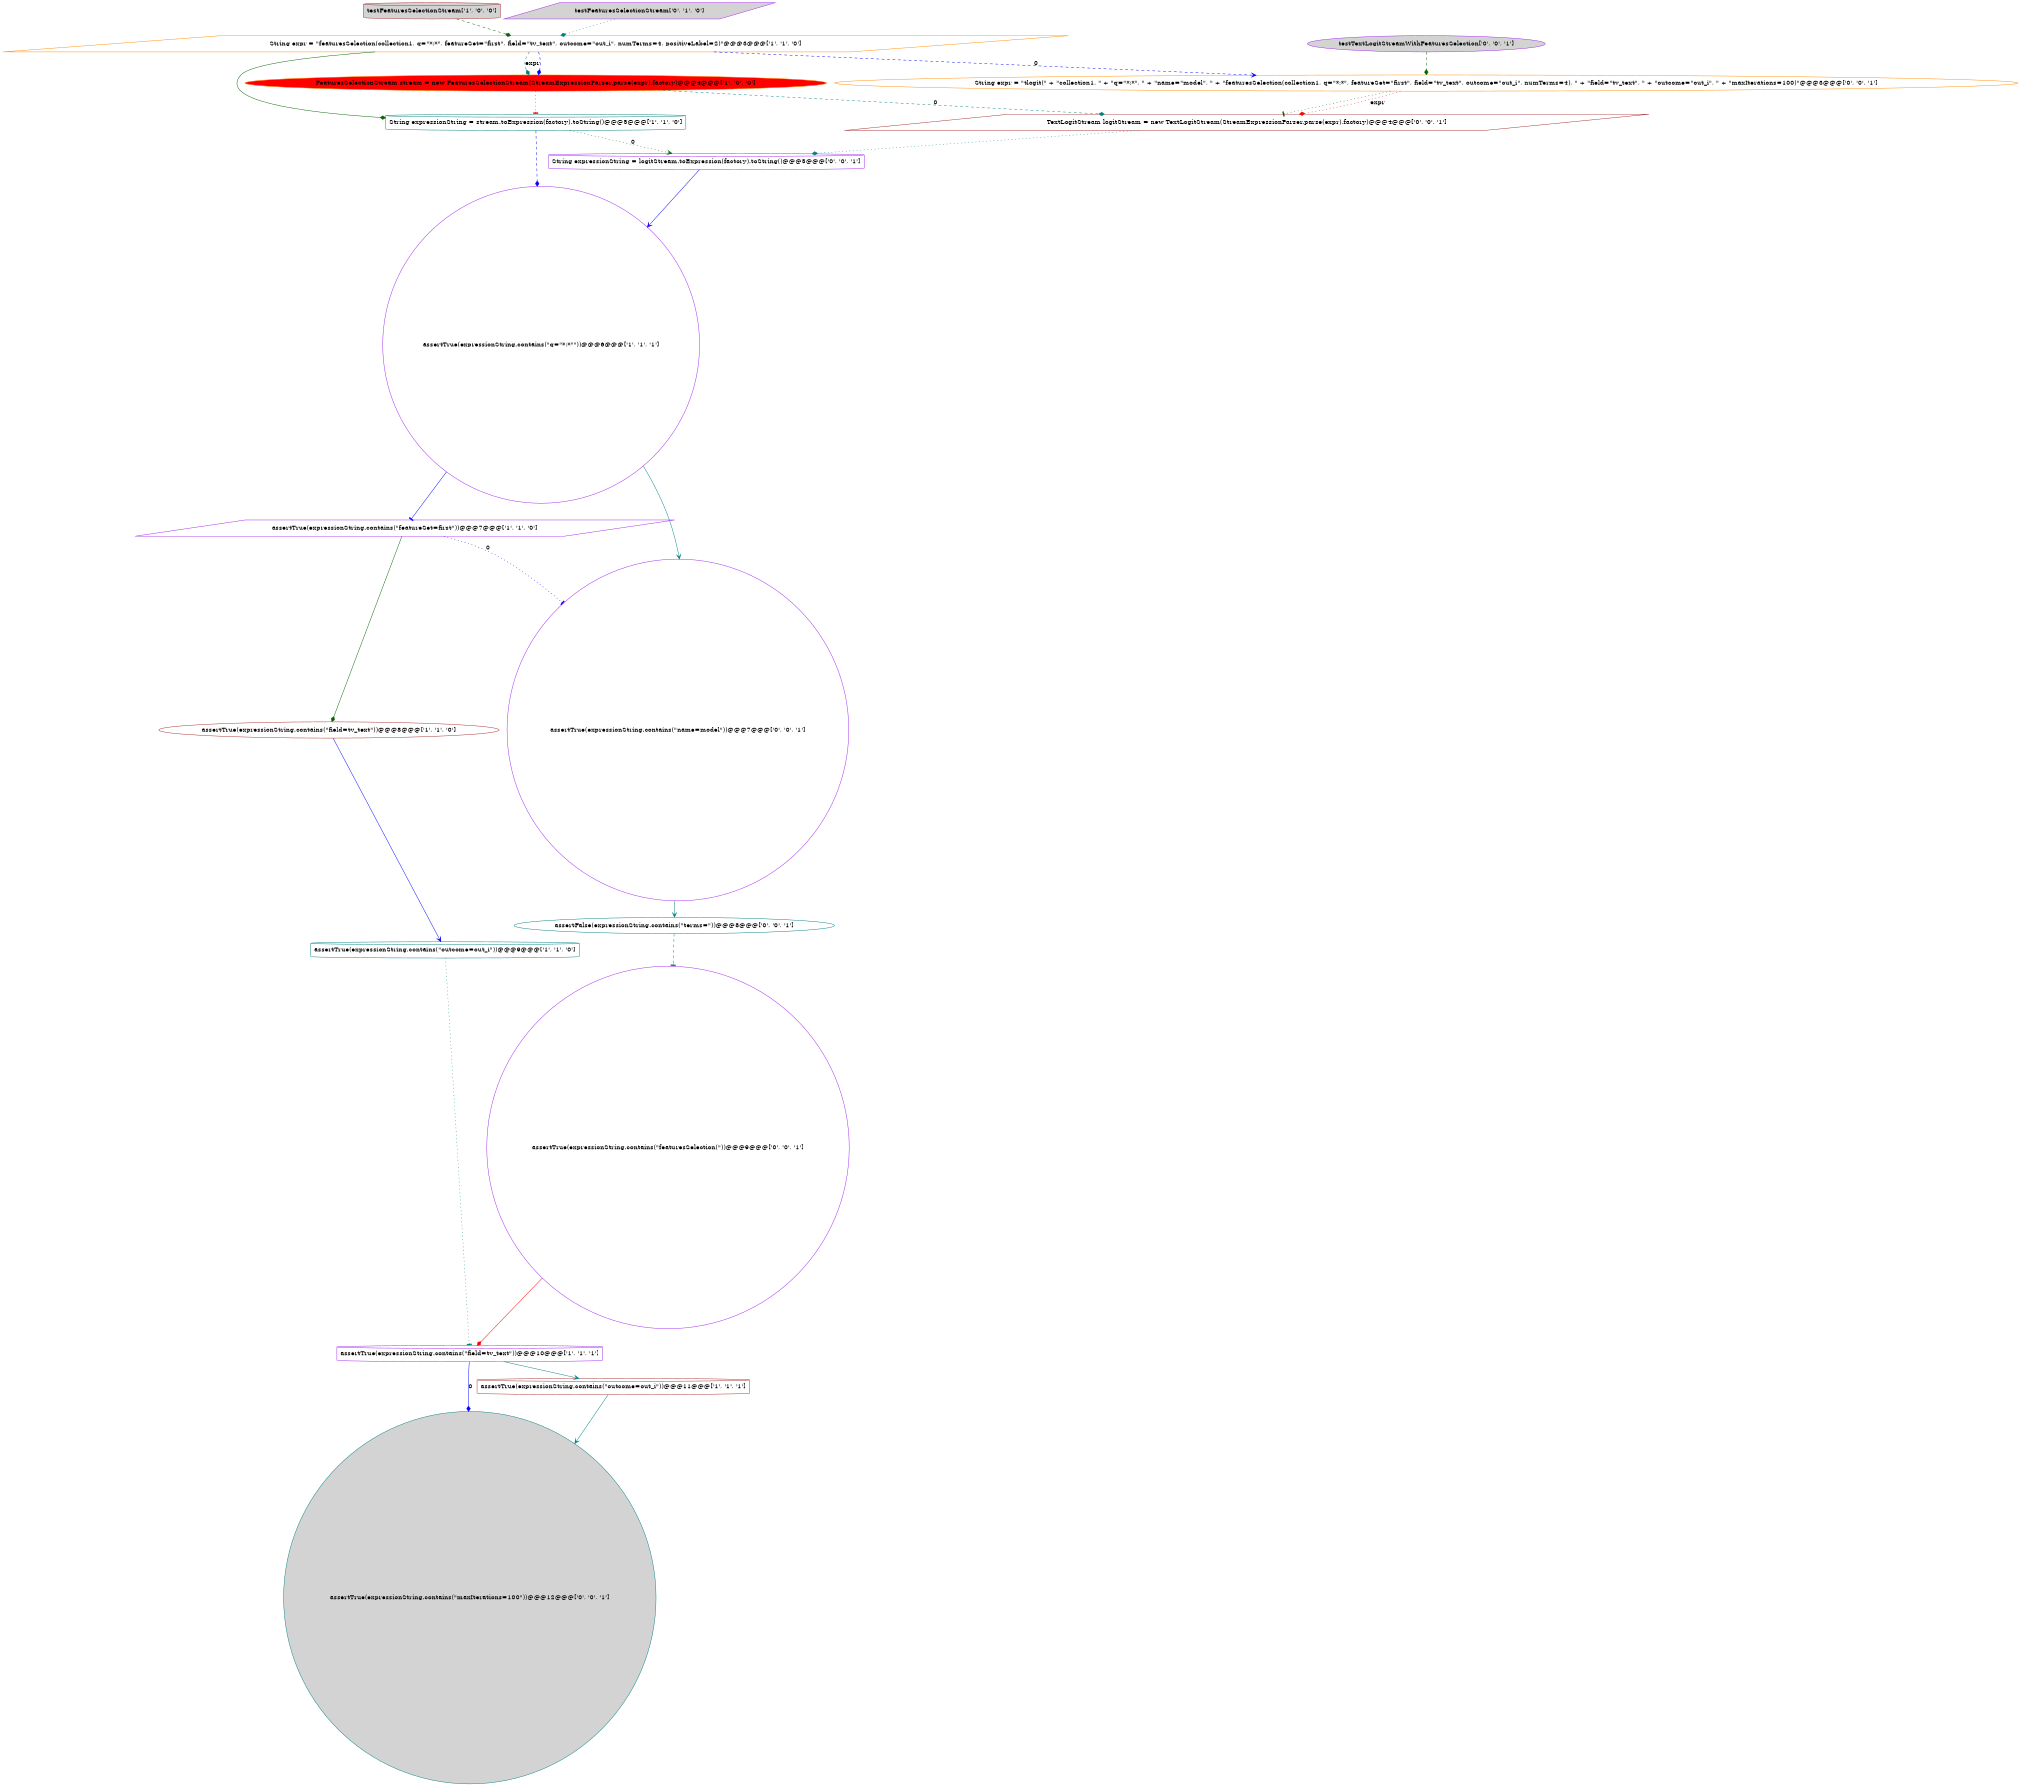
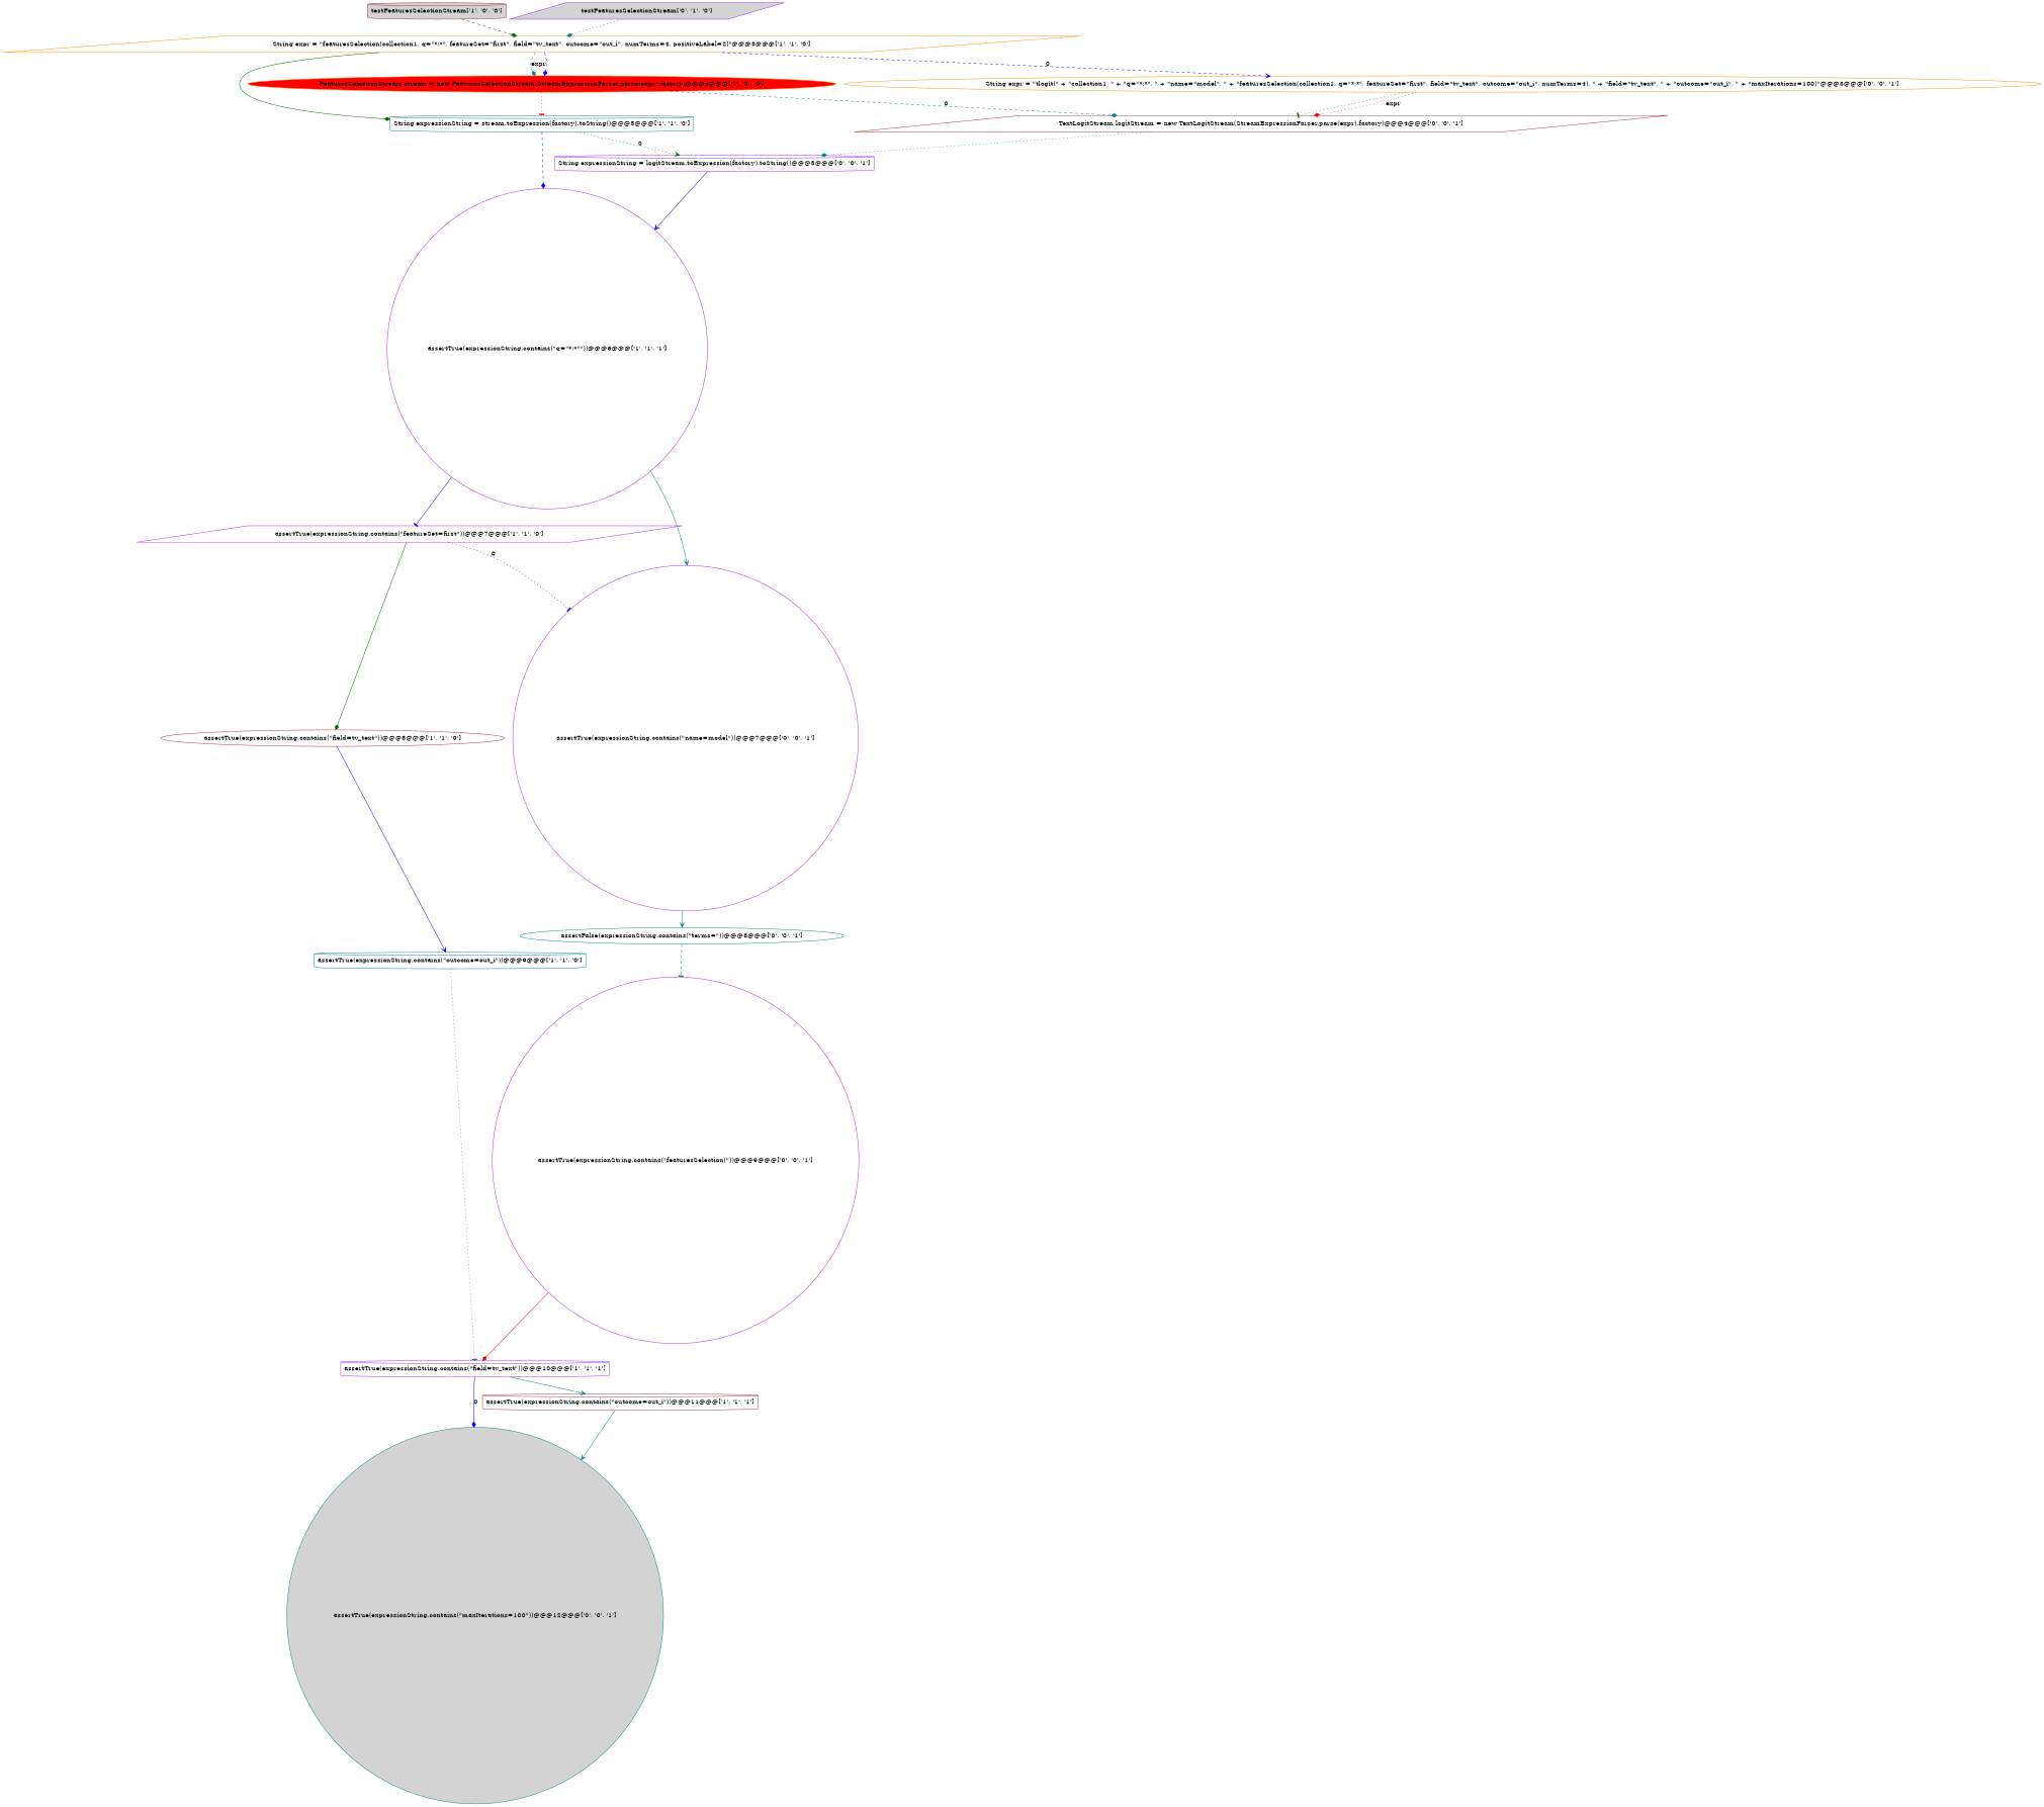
  digraph {
    fontname="DejaVu Serif"
    node [fillcolor=white shape=cylinder style=filled color=purple fontname="DejaVu Serif"]
    edge [style=solid color=teal arrowhead=diamond fontname="DejaVu Serif"]
    n1 [label="assertTrue(expressionString.contains(\"q=\"*:*\"\"))@@@6@@@['1', '1', '1']" shape=circle]
    n2 [label="assertTrue(expressionString.contains(\"name=model\"))@@@7@@@['0', '0', '1']" shape=circle]
    n3 [label="assertTrue(expressionString.contains(\"featureSet=first\"))@@@7@@@['1', '1', '0']" shape=parallelogram]
    n4 [label="assertTrue(expressionString.contains(\"outcome=out_i\"))@@@9@@@['1', '1', '0']" color=teal]
    n5 [label="assertTrue(expressionString.contains(\"field=tv_text\"))@@@10@@@['1', '1', '1']"]
    n6 [fillcolor=lightgray label="testFeaturesSelectionStream['1', '0', '0']" color=brown]
    n7 [label="String expr = \"featuresSelection(collection1, q=\"*:*\", featureSet=\"first\", field=\"tv_text\", outcome=\"out_i\", numTerms=4, positiveLabel=2)\"@@@3@@@['1', '1', '0']" shape=parallelogram color=darkorange]
    n8 [label="String expressionString = stream.toExpression(factory).toString()@@@5@@@['1', '1', '0']" color=teal]
    n9 [fillcolor=red label="FeaturesSelectionStream stream = new FeaturesSelectionStream(StreamExpressionParser.parse(expr),factory)@@@4@@@['1', '0', '0']" shape=ellipse color=darkorange]
    n10 [label="String expr = \"tlogit(\" + \"collection1, \" + \"q=\"*:*\", \" + \"name=\"model\", \" + \"featuresSelection(collection1, q=\"*:*\", featureSet=\"first\", field=\"tv_text\", outcome=\"out_i\", numTerms=4), \" + \"field=\"tv_text\", \" + \"outcome=\"out_i\", \" + \"maxIterations=100)\"@@@3@@@['0', '0', '1']" shape=ellipse color=darkorange]
    n11 [label="assertFalse(expressionString.contains(\"terms=\"))@@@8@@@['0', '0', '1']" shape=ellipse color=teal]
    n12 [label="assertTrue(expressionString.contains(\"featuresSelection(\"))@@@9@@@['0', '0', '1']" shape=circle]
-   n13 [fillcolor=lightgray label="testTextLogitStreamWithFeaturesSelection['0', '0', '1']" shape=ellipse]
    n14 [label="TextLogitStream logitStream = new TextLogitStream(StreamExpressionParser.parse(expr),factory)@@@4@@@['0', '0', '1']" shape=parallelogram color=brown]
    n15 [label="String expressionString = logitStream.toExpression(factory).toString()@@@5@@@['0', '0', '1']"]
    n16 [fillcolor=lightgray label="assertTrue(expressionString.contains(\"maxIterations=100\"))@@@12@@@['0', '0', '1']" shape=circle color=teal]
    n17 [label="assertTrue(expressionString.contains(\"outcome=out_i\"))@@@11@@@['1', '1', '1']" color=brown]
    n18 [fillcolor=lightgray label="testFeaturesSelectionStream['0', '1', '0']" shape=parallelogram]
    n19 [label="assertTrue(expressionString.contains(\"field=tv_text\"))@@@8@@@['1', '1', '0']" shape=ellipse color=brown]
    n1 -> n2 [arrowhead=vee]
    n1 -> n3 [color=blue arrowhead=tee]
    n2 -> n11 [arrowhead=vee]
    n3 -> n2 [label=0 style=dotted color=blue arrowhead=tee]
    n3 -> n19 [color=darkgreen]
    n4 -> n5 [style=dotted arrowhead=tee]
    n5 -> n16 [label=0 color=blue]
    n5 -> n17 [arrowhead=vee]
    n6 -> n7 [style=dashed color=darkgreen]
    n7 -> n8 [color=darkgreen]
    n7 -> n9 [label=expr style=dashed]
    n7 -> n9 [style=dashed color=blue]
    n7 -> n10 [label=0 style=dashed color=blue arrowhead=vee]
    n8 -> n1 [style=dashed color=blue]
    n8 -> n15 [label=0 style=dotted color=darkgreen arrowhead=vee]
    n9 -> n8 [style=dotted color=red arrowhead=tee]
    n9 -> n14 [label=0 style=dashed]
    n10 -> n14 [style=dotted color=darkgreen arrowhead=tee]
    n10 -> n14 [label=expr style=dotted color=red]
    n11 -> n12 [style=dashed arrowhead=tee]
    n12 -> n5 [color=red]
-   n13 -> n10 [style=dashed color=darkgreen]
    n14 -> n15 [style=dotted]
    n15 -> n1 [color=blue arrowhead=vee]
    n17 -> n16 [arrowhead=vee]
    n18 -> n7 [style=dotted]
    n19 -> n4 [color=blue arrowhead=vee]
  }
